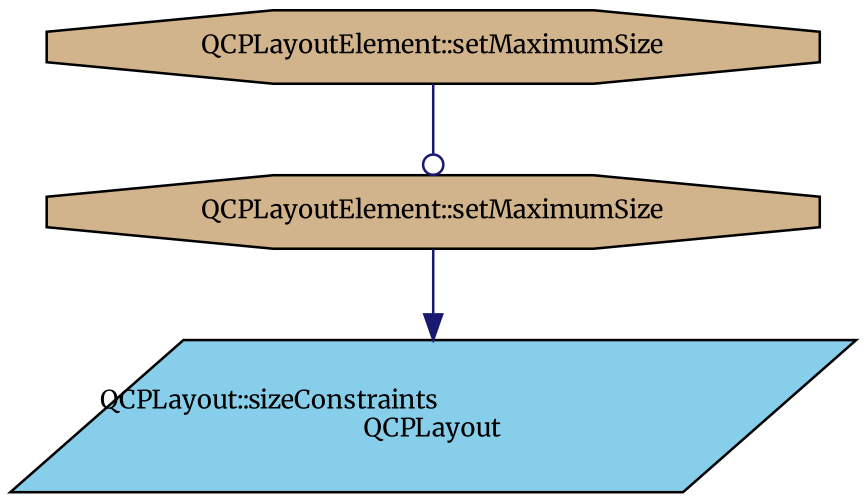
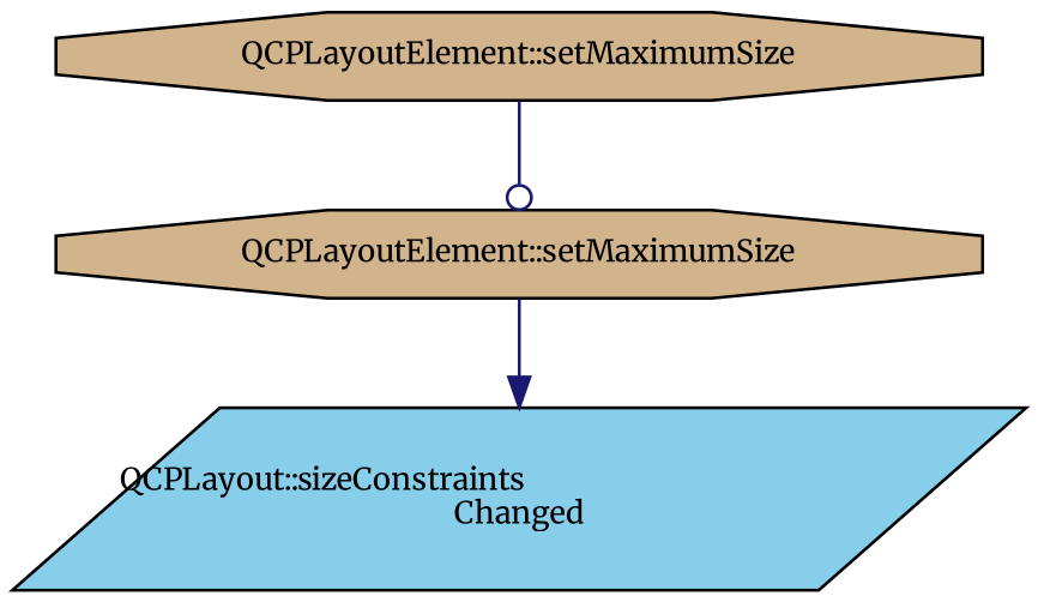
  digraph {
    rankdir=TB
    fontname=Merriweather
    node [color=black fillcolor=tan fontname=Merriweather fontsize=10 shape=octagon style=filled]
    edge [color=midnightblue fontname=Merriweather fontsize=10 labelfontname=Helvetica labelfontsize=10 style=solid]
    n1 [fontcolor=black height=0.2 label="QCPLayoutElement::setMaximumSize" width=0.4]
    n2 [height=0.2 label="QCPLayoutElement::setMaximumSize" width=0.4]
-   n3 [fillcolor=skyblue height=0.2 label="QCPLayout::sizeConstraints\lQCPLayout" shape=parallelogram width=0.4]
+   n3 [fillcolor=skyblue height=0.2 label="QCPLayout::sizeConstraints\lChanged" shape=parallelogram width=0.4]
    n1 -> n2 [arrowhead=odot]
    n2 -> n3 [arrowhead=normal]
  }
